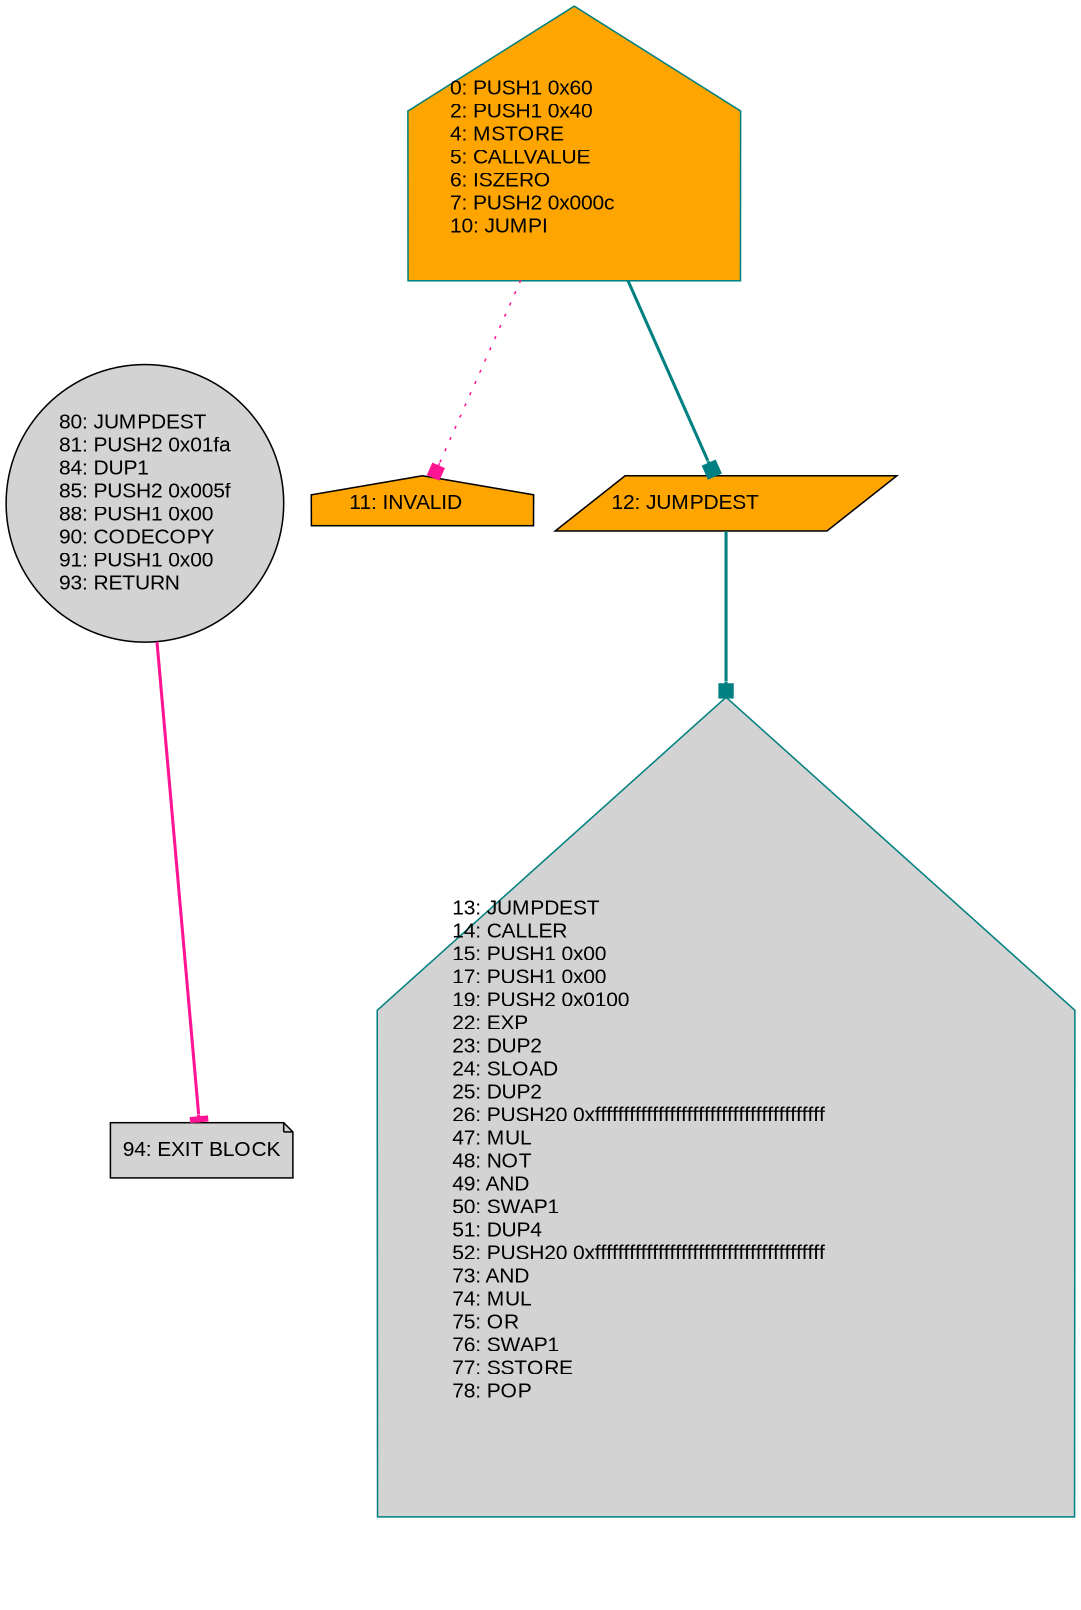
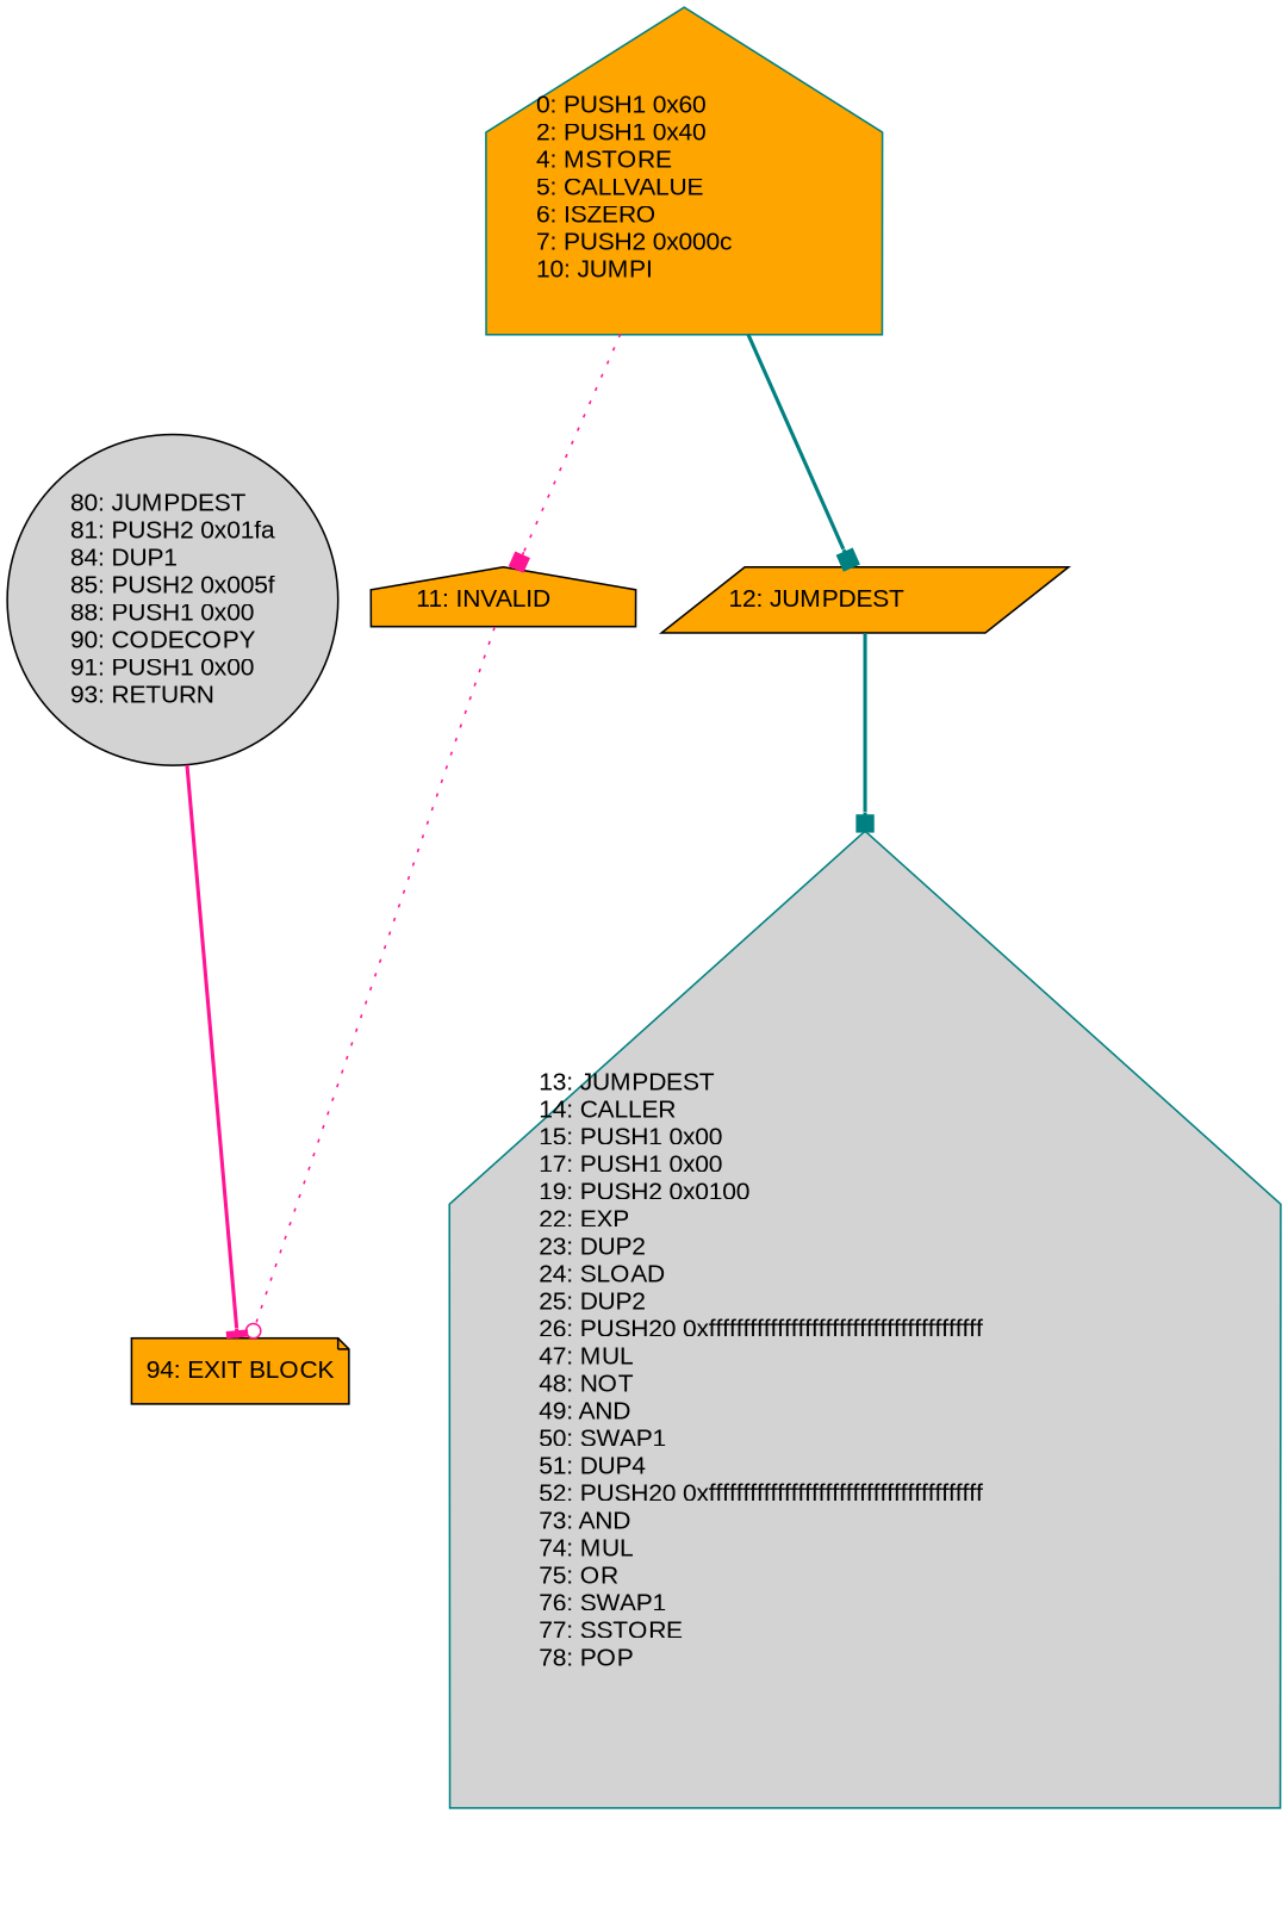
  digraph {
    rankdir=UD
    node [color=black fillcolor=orange fontcolor=black fontname=arial shape=house style=filled]
    edge [arrowhead=box color=deeppink style=bold]
    n1 [fillcolor=lightgrey label="80: JUMPDEST\l81: PUSH2 0x01fa\l84: DUP1\l85: PUSH2 0x005f\l88: PUSH1 0x00\l90: CODECOPY\l91: PUSH1 0x00\l93: RETURN\l" shape=ellipse]
-   n2 [fillcolor=lightgrey label="94: EXIT BLOCK\l" shape=note]
+   n2 [label="94: EXIT BLOCK\l" shape=note]
    n3 [label="12: JUMPDEST\l" shape=parallelogram]
    n4 [color=teal fillcolor=lightgrey label="13: JUMPDEST\l14: CALLER\l15: PUSH1 0x00\l17: PUSH1 0x00\l19: PUSH2 0x0100\l22: EXP\l23: DUP2\l24: SLOAD\l25: DUP2\l26: PUSH20 0xffffffffffffffffffffffffffffffffffffffff\l47: MUL\l48: NOT\l49: AND\l50: SWAP1\l51: DUP4\l52: PUSH20 0xffffffffffffffffffffffffffffffffffffffff\l73: AND\l74: MUL\l75: OR\l76: SWAP1\l77: SSTORE\l78: POP\l"]
    n5 [label="11: INVALID\l"]
    n6 [color=teal label="0: PUSH1 0x60\l2: PUSH1 0x40\l4: MSTORE\l5: CALLVALUE\l6: ISZERO\l7: PUSH2 0x000c\l10: JUMPI\l"]
    n1 -> n2 [arrowhead=tee]
    n3 -> n4 [color=teal]
+   n5 -> n2 [arrowhead=odot style=dotted]
    n6 -> n3 [color=teal]
    n6 -> n5 [style=dotted]
  }
